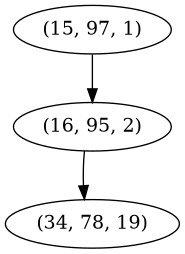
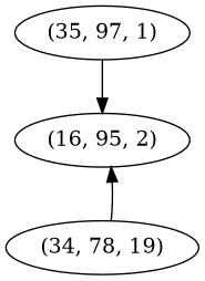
  digraph {
-   "(15, 97, 1)"
+   "(15, 97, 1)" [label="(35, 97, 1)"]
    "(16, 95, 2)"
    "(34, 78, 19)"
    "(15, 97, 1)" -> "(16, 95, 2)"
-   "(16, 95, 2)" -> "(34, 78, 19)"
+   "(34, 78, 19)" -> "(16, 95, 2)"
  }
